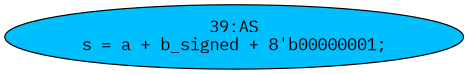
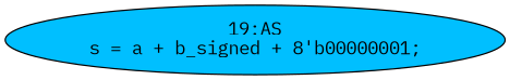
  strict digraph {
    fontname="IBM Plex Mono"
-   n1 [ast="<pyverilog.vparser.ast.Assign object at 0x7f4b59d684d0>" def_var="['s']" fillcolor=deepskyblue label="39:AS\ns = a + b_signed + 8'b00000001;" statements="[]" style=filled typ=Assign use_var="['a', 'b_signed']" fontname="IBM Plex Mono"]
+   n1 [ast="<pyverilog.vparser.ast.Assign object at 0x7f4b59d684d0>" def_var="['s']" fillcolor=deepskyblue label="19:AS\ns = a + b_signed + 8'b00000001;" statements="[]" style=filled typ=Assign use_var="['a', 'b_signed']" fontname="IBM Plex Mono"]
  }
